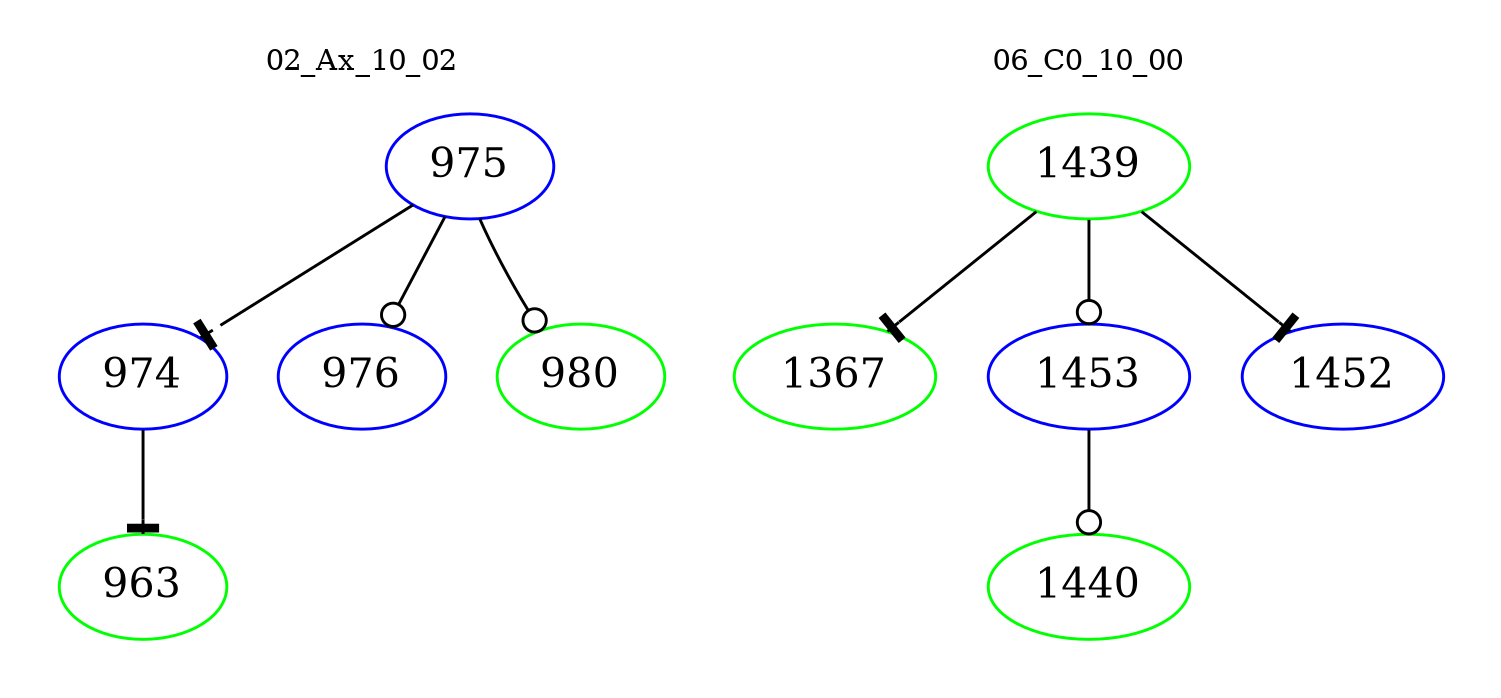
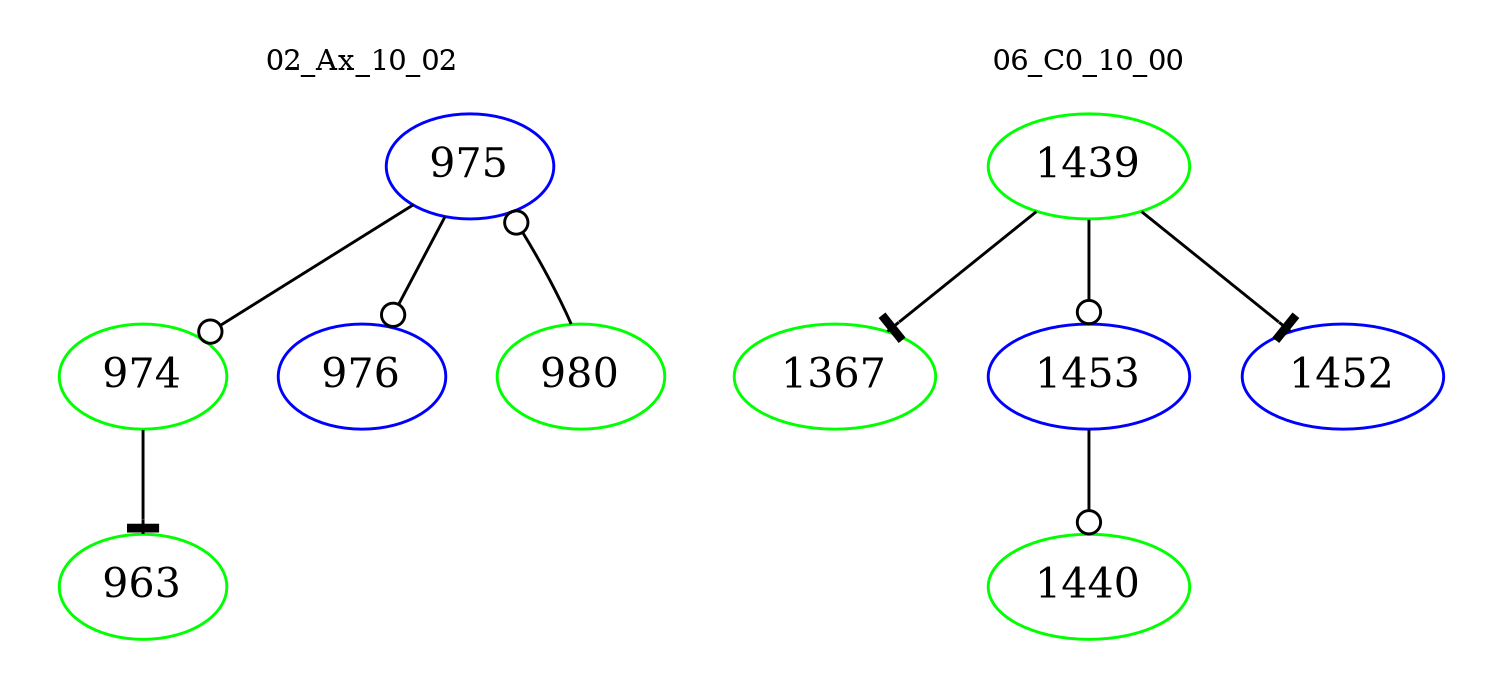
  digraph {
    node [color=blue]
    edge [arrowhead=odot color=black]
    n1 [label=975]
-   n2 [label=974]
+   n2 [color=green label=974]
    n3 [label=976]
    n4 [color=green label=980]
    n5 [color=green label=963]
    n6 [color=green label=1439]
    n7 [color=green label=1367]
    n8 [label=1453]
    n9 [label=1452]
    n10 [color=green label=1440]
    subgraph cluster_1 {
      color=white
      fontsize=10
      label="02_Ax_10_02"
      n1
      n2
      n3
      n4
      n5
    }
    subgraph cluster_2 {
      color=white
      fontsize=10
      label="06_C0_10_00"
      n6
      n7
      n8
      n9
      n10
    }
-   n1 -> n2 [arrowhead=tee]
+   n1 -> n2
    n1 -> n3
-   n1 -> n4
+   n4 -> n1
    n2 -> n5 [arrowhead=tee]
    n6 -> n7 [arrowhead=tee]
    n6 -> n8
    n6 -> n9 [arrowhead=tee]
    n8 -> n10
  }
